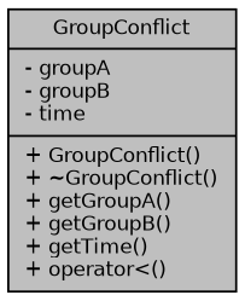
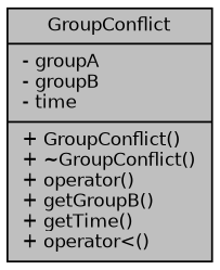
  digraph {
    fontname="DejaVu Sans"
-   n1 [color=black fillcolor=grey75 fontcolor=black fontname="DejaVu Sans" fontsize=10 height=0.2 label="{GroupConflict\n|- groupA\l- groupB\l- time\l|+ GroupConflict()\l+ ~GroupConflict()\l+ getGroupA()\l+ getGroupB()\l+ getTime()\l+ operator\<()\l}" shape=record style=filled width=0.4]
+   n1 [color=black fillcolor=grey75 fontcolor=black fontname="DejaVu Sans" fontsize=10 height=0.2 label="{GroupConflict\n|- groupA\l- groupB\l- time\l|+ GroupConflict()\l+ ~GroupConflict()\l+ operator()\l+ getGroupB()\l+ getTime()\l+ operator\<()\l}" shape=record style=filled width=0.4]
  }
